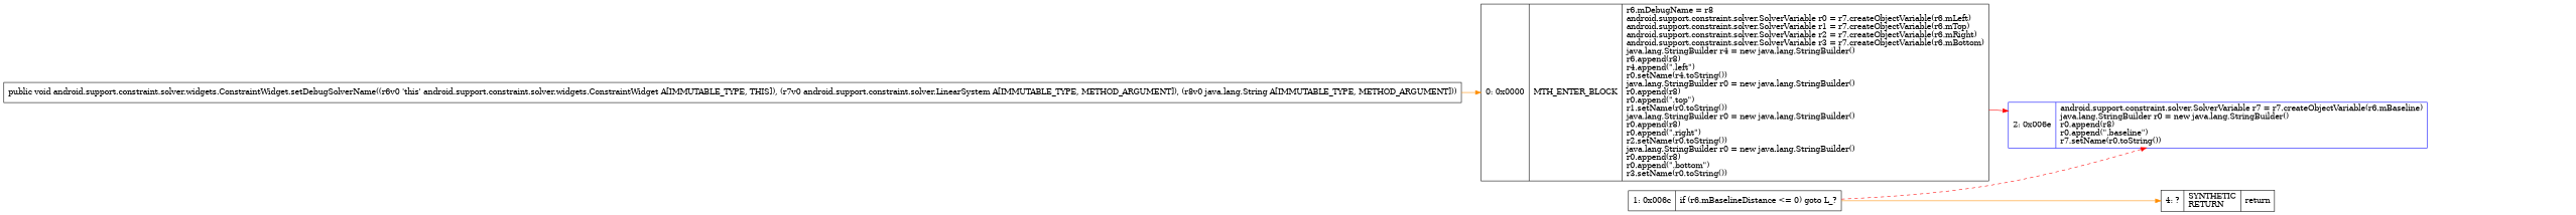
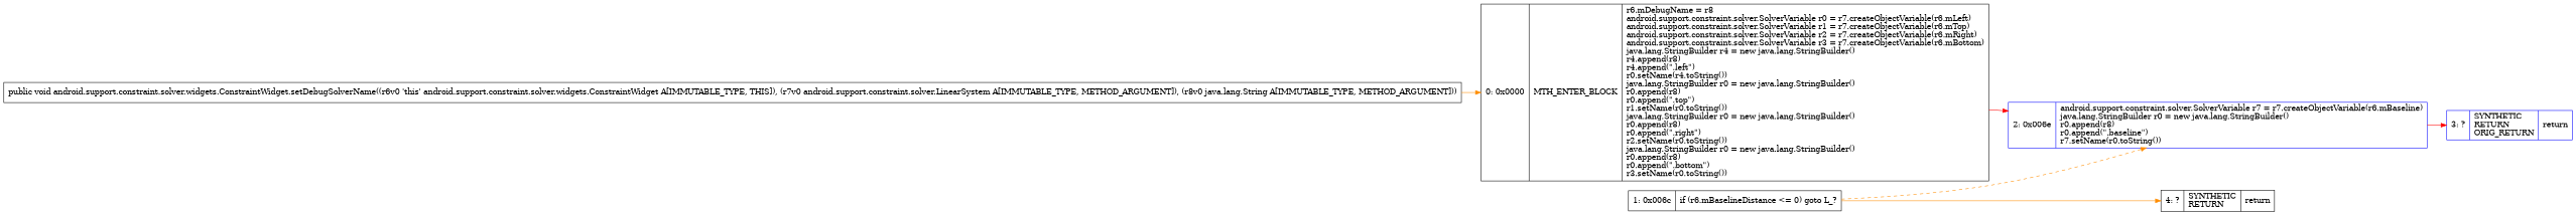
  digraph {
    rankdir=LR
    node [color=black shape=record]
    edge [color=red]
-   n1 [label="{0\:\ 0x0000|MTH_ENTER_BLOCK\l|r6.mDebugName = r8\landroid.support.constraint.solver.SolverVariable r0 = r7.createObjectVariable(r6.mLeft)\landroid.support.constraint.solver.SolverVariable r1 = r7.createObjectVariable(r6.mTop)\landroid.support.constraint.solver.SolverVariable r2 = r7.createObjectVariable(r6.mRight)\landroid.support.constraint.solver.SolverVariable r3 = r7.createObjectVariable(r6.mBottom)\ljava.lang.StringBuilder r4 = new java.lang.StringBuilder()\lr6.append(r8)\lr4.append(\".left\")\lr0.setName(r4.toString())\ljava.lang.StringBuilder r0 = new java.lang.StringBuilder()\lr0.append(r8)\lr0.append(\".top\")\lr1.setName(r0.toString())\ljava.lang.StringBuilder r0 = new java.lang.StringBuilder()\lr0.append(r8)\lr0.append(\".right\")\lr2.setName(r0.toString())\ljava.lang.StringBuilder r0 = new java.lang.StringBuilder()\lr0.append(r8)\lr0.append(\".bottom\")\lr3.setName(r0.toString())\l}"]
+   n1 [label="{0\:\ 0x0000|MTH_ENTER_BLOCK\l|r6.mDebugName = r8\landroid.support.constraint.solver.SolverVariable r0 = r7.createObjectVariable(r6.mLeft)\landroid.support.constraint.solver.SolverVariable r1 = r7.createObjectVariable(r6.mTop)\landroid.support.constraint.solver.SolverVariable r2 = r7.createObjectVariable(r6.mRight)\landroid.support.constraint.solver.SolverVariable r3 = r7.createObjectVariable(r6.mBottom)\ljava.lang.StringBuilder r4 = new java.lang.StringBuilder()\lr4.append(r8)\lr4.append(\".left\")\lr0.setName(r4.toString())\ljava.lang.StringBuilder r0 = new java.lang.StringBuilder()\lr0.append(r8)\lr0.append(\".top\")\lr1.setName(r0.toString())\ljava.lang.StringBuilder r0 = new java.lang.StringBuilder()\lr0.append(r8)\lr0.append(\".right\")\lr2.setName(r0.toString())\ljava.lang.StringBuilder r0 = new java.lang.StringBuilder()\lr0.append(r8)\lr0.append(\".bottom\")\lr3.setName(r0.toString())\l}"]
    n2 [color=blue label="{2\:\ 0x006e|android.support.constraint.solver.SolverVariable r7 = r7.createObjectVariable(r6.mBaseline)\ljava.lang.StringBuilder r0 = new java.lang.StringBuilder()\lr0.append(r8)\lr0.append(\".baseline\")\lr7.setName(r0.toString())\l}"]
    n3 [label="{1\:\ 0x006c|if (r6.mBaselineDistance \<= 0) goto L_?\l}"]
    n4 [label="{4\:\ ?|SYNTHETIC\lRETURN\l|return\l}"]
+   n5 [color=blue label="{3\:\ ?|SYNTHETIC\lRETURN\lORIG_RETURN\l|return\l}"]
    n6 [label="{public void android.support.constraint.solver.widgets.ConstraintWidget.setDebugSolverName((r6v0 'this' android.support.constraint.solver.widgets.ConstraintWidget A[IMMUTABLE_TYPE, THIS]), (r7v0 android.support.constraint.solver.LinearSystem A[IMMUTABLE_TYPE, METHOD_ARGUMENT]), (r8v0 java.lang.String A[IMMUTABLE_TYPE, METHOD_ARGUMENT])) }"]
    n1 -> n2
-   n3 -> n2 [style=dashed]
+   n2 -> n5
+   n3 -> n2 [color=darkorange style=dashed]
    n3 -> n4 [color=darkorange]
    n6 -> n1 [color=darkorange]
  }
